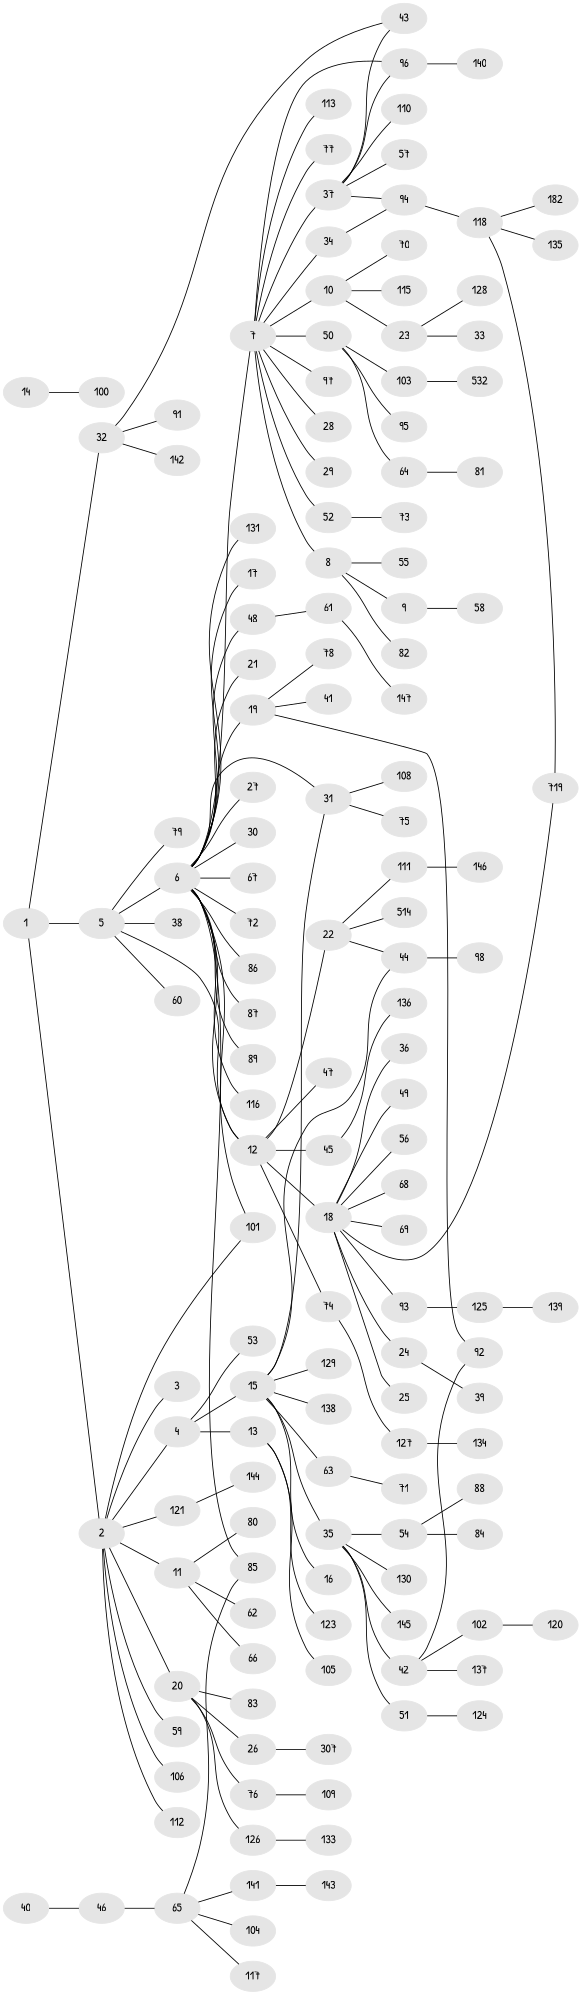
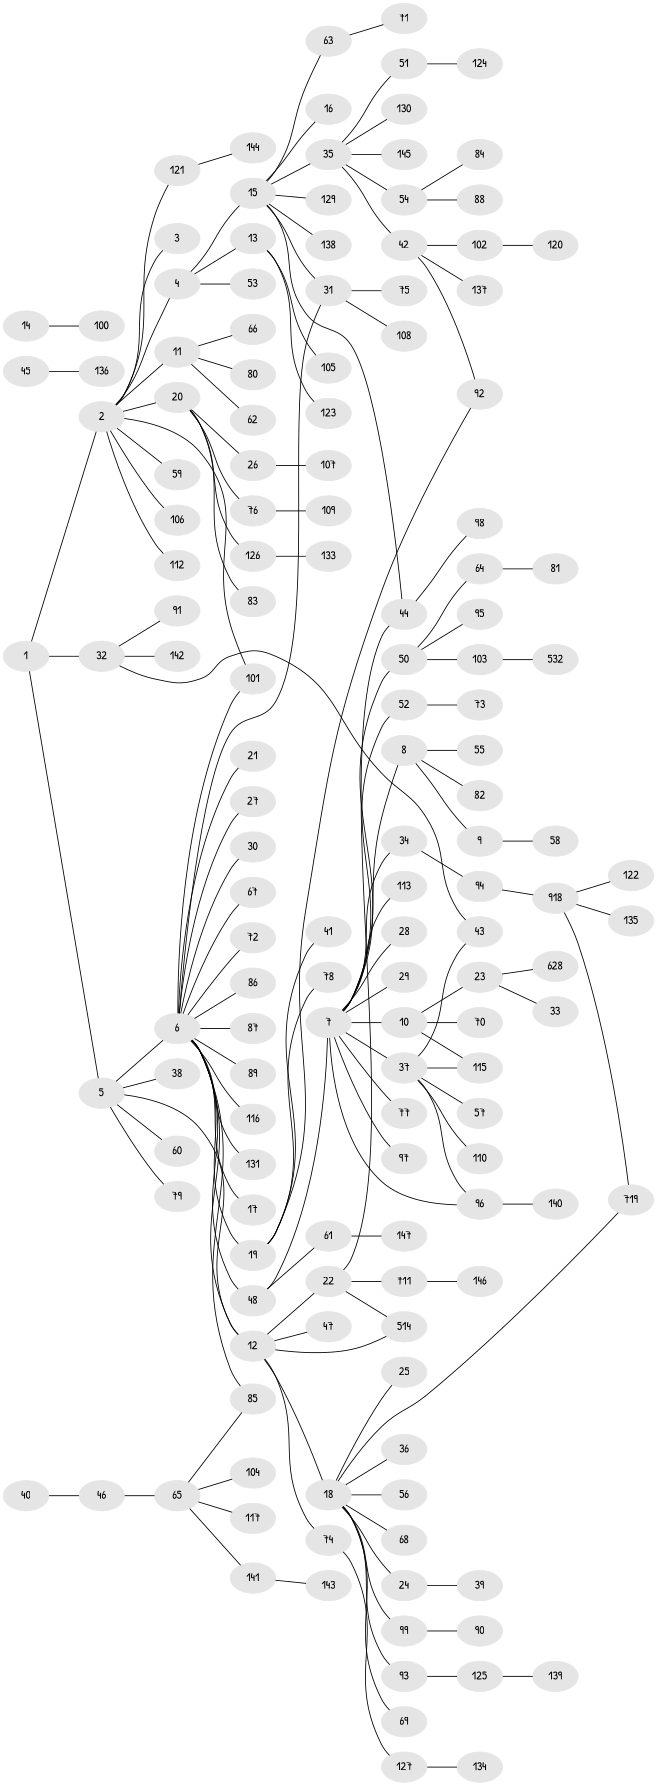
  graph {
    fontname="Patrick Hand"
    rankdir=LR
    node [color=gray90 fontname="Patrick Hand" style=filled]
    edge [fontname="Patrick Hand"]
    1
    2
    5
    32
    3
    4
    11
    20
    59
    101
    106
    112
    121
    6
    12
    38
    60
    79
    43
    91
    142
    13
    15
    53
    62
    66
    80
    26
    76
    83
    126
    144
    105
    123
    31
    16
    35
    44
    63
    129
    138
    7
    17
    19
    21
    27
    30
    48
    67
    72
    85
    86
    87
    89
    116
    131
    18
    22
    45
    47
    74
    8
    10
    28
    29
    34
    37
    50
    52
    77
    96
    97
    113
    41
    78
    92
    75
    108
    61
    9
    55
    82
    23
    70
    115
    94
    57
    110
    64
    95
    103
    73
    140
    58
    33
-   128
+   128 [label=628]
    14
    100
    24
    25
    36
-   49
+   49 [label=99]
    56
    68
    69
    93
    n107 [label=719]
-   111
+   111 [label=711]
    n109 [label=514]
    136
    127
-   118
+   118 [label=918]
    42
    51
    54
    130
    145
    98
    71
    39
+   90
    125
-   107 [label=307]
+   107
    109
    133
    146
    40
    46
    102
    137
    124
    84
    88
    65
    120
    104
    117
    141
    147
    81
    n141 [label=532]
    143
    134
    139
-   122 [label=182]
+   122
    135
    1 -- 2
    1 -- 5
    1 -- 32
    2 -- 3
    2 -- 4
    2 -- 11
    2 -- 20
    2 -- 59
    2 -- 101
    2 -- 106
    2 -- 112
    2 -- 121
    5 -- 6
    5 -- 12
    5 -- 38
    5 -- 60
    5 -- 79
    32 -- 43
    32 -- 91
    32 -- 142
    4 -- 13
    4 -- 15
    4 -- 53
    11 -- 62
    11 -- 66
    11 -- 80
    20 -- 26
    20 -- 76
    20 -- 83
    20 -- 126
    121 -- 144
    6 -- 101
    6 -- 12
    6 -- 31
-   6 -- 7
+   48 -- 7
    6 -- 17
    6 -- 19
    6 -- 21
    6 -- 27
    6 -- 30
    6 -- 48
    6 -- 67
    6 -- 72
    6 -- 85
    6 -- 86
    6 -- 87
    6 -- 89
    6 -- 116
    6 -- 131
    12 -- 18
    12 -- 22
-   12 -- 45
+   12 -- n109
    12 -- 47
    12 -- 74
    13 -- 105
    13 -- 123
    15 -- 31
    15 -- 16
    15 -- 35
    15 -- 44
    15 -- 63
    15 -- 129
    15 -- 138
    26 -- 107
    76 -- 109
    126 -- 133
    31 -- 75
    31 -- 108
    35 -- 42
    35 -- 51
    35 -- 54
    35 -- 130
    35 -- 145
    44 -- 98
    63 -- 71
    7 -- 8
    7 -- 10
    7 -- 28
    7 -- 29
    7 -- 34
    7 -- 37
    7 -- 50
    7 -- 52
    7 -- 77
    7 -- 96
    7 -- 97
    7 -- 113
    19 -- 41
    19 -- 78
    19 -- 92
    48 -- 61
    18 -- 24
    18 -- 25
    18 -- 36
    18 -- 49
    18 -- 56
    18 -- 68
    18 -- 69
    18 -- 93
    18 -- n107
    22 -- 44
    22 -- 111
    22 -- n109
    45 -- 136
    74 -- 127
    8 -- 9
    8 -- 55
    8 -- 82
    10 -- 23
    10 -- 70
    10 -- 115
    34 -- 94
    37 -- 43
    37 -- 96
-   37 -- 94
+   37 -- 115
    37 -- 57
    37 -- 110
    50 -- 64
    50 -- 95
    50 -- 103
    52 -- 73
    96 -- 140
    61 -- 147
    9 -- 58
    23 -- 33
    23 -- 128
    94 -- 118
    64 -- 81
    103 -- n141
    14 -- 100
    24 -- 39
+   49 -- 90
    93 -- 125
    111 -- 146
    127 -- 134
    118 -- n107
    118 -- 122
    118 -- 135
    42 -- 92
    42 -- 102
    42 -- 137
    51 -- 124
    54 -- 84
    54 -- 88
    125 -- 139
    40 -- 46
    46 -- 65
    102 -- 120
    65 -- 85
    65 -- 104
    65 -- 117
    65 -- 141
    141 -- 143
  }
